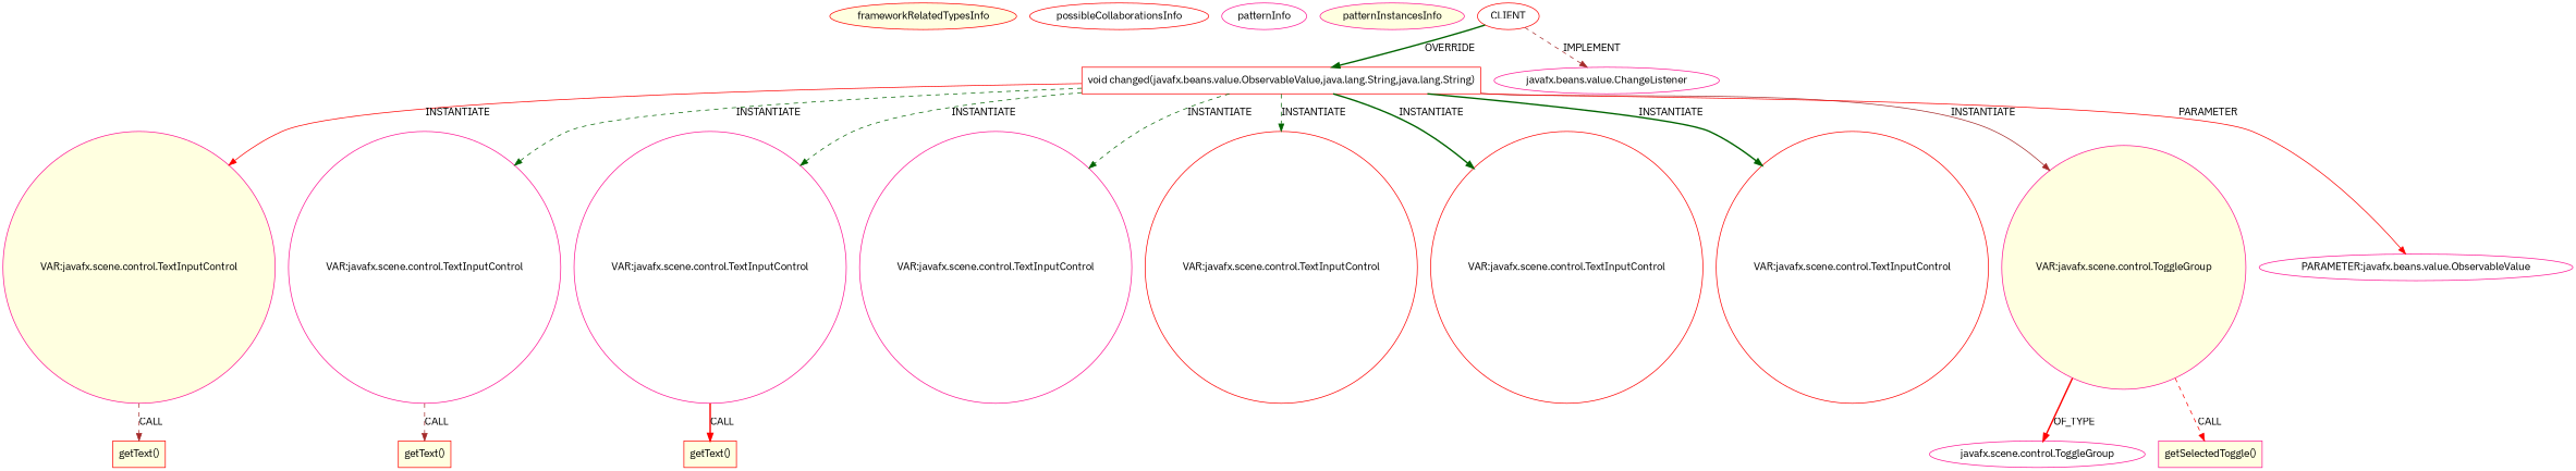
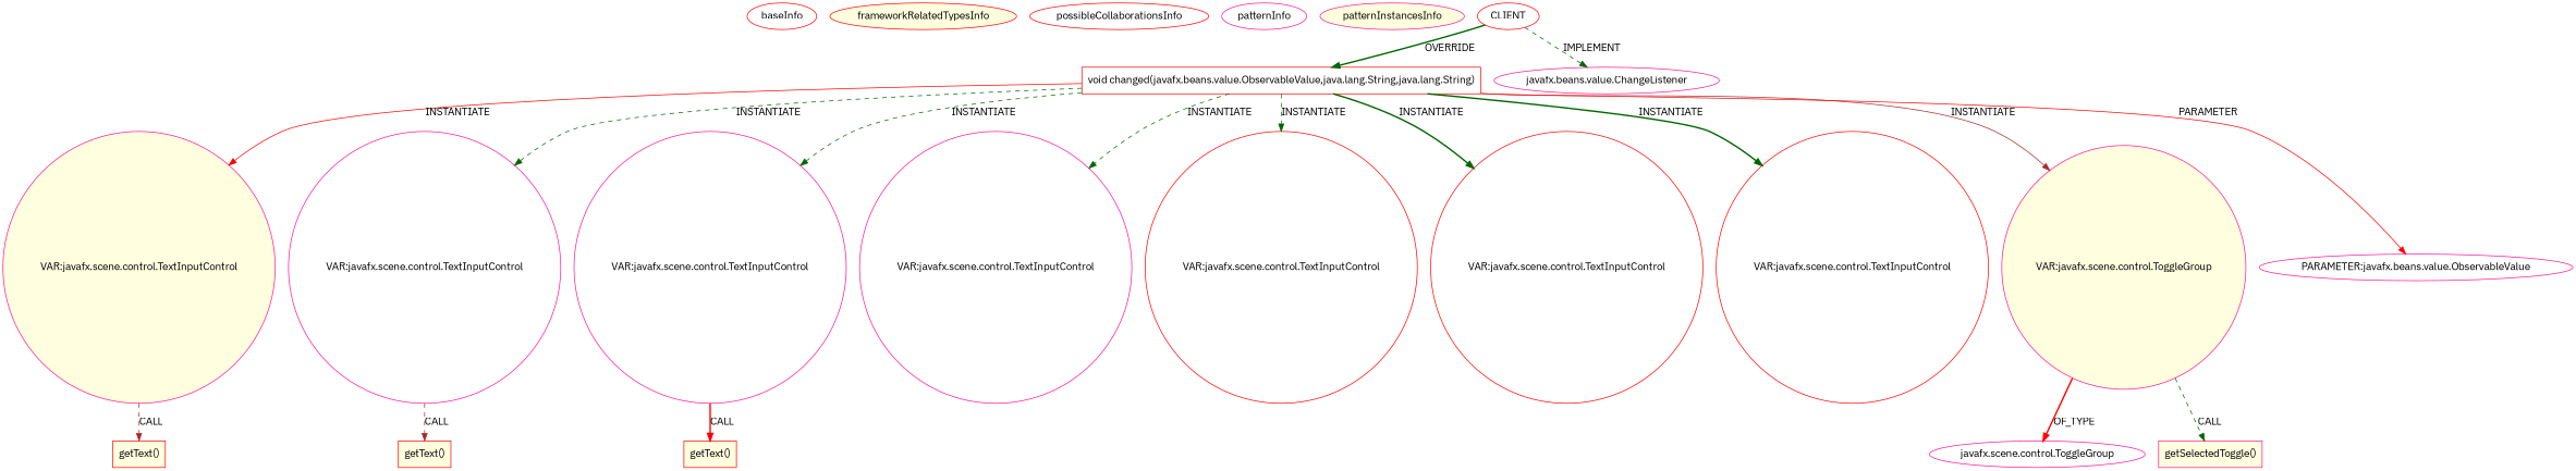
  digraph {
    fontname="IBM Plex Sans"
    node [color=red fillcolor=white fontname="IBM Plex Sans" style=filled isFrameworkType=false vertexType=VARIABLE_EXPRESION]
    edge [color=darkgreen fontname="IBM Plex Sans" style=dashed]
+   baseInfo [category=pattern graphId=676 isAnonymous=false possibleRelation=false isFrameworkType="" vertexType=""]
    frameworkRelatedTypesInfo [0="javafx.beans.value.ChangeListener" fillcolor=lightyellow isFrameworkType="" vertexType=""]
    possibleCollaborationsInfo [isFrameworkType="" vertexType=""]
    patternInfo [color=deeppink frequency=2.0 patternRootClient=0 isFrameworkType="" vertexType=""]
    patternInstancesInfo [0="amr390-SAT~/amr390-SAT/SAT-master/src/satcucharitas/SatMainViewController.java~AmountChange~1859" 1="amr390-SAT~/amr390-SAT/SAT-master/src/satcucharitas/SatMainViewController.java~PUnitChange~1860" color=deeppink fillcolor=lightyellow isFrameworkType="" vertexType=""]
    n6 [label="void changed(javafx.beans.value.ObservableValue,java.lang.String,java.lang.String)" shape=box vertexType=OVERRIDING_METHOD_DECLARATION]
    n7 [color=deeppink fillcolor=lightyellow label="VAR:javafx.scene.control.TextInputControl" shape=circle]
    n8 [color=deeppink label="VAR:javafx.scene.control.TextInputControl" shape=circle]
    n9 [color=deeppink label="VAR:javafx.scene.control.TextInputControl" shape=circle]
    n10 [color=deeppink label="VAR:javafx.scene.control.TextInputControl" shape=circle]
    n11 [label="VAR:javafx.scene.control.TextInputControl" shape=circle]
    n12 [label="VAR:javafx.scene.control.TextInputControl" shape=circle]
    n13 [label="VAR:javafx.scene.control.TextInputControl" shape=circle]
    n14 [color=deeppink fillcolor=lightyellow label="VAR:javafx.scene.control.ToggleGroup" shape=circle]
    n15 [color=deeppink label="PARAMETER:javafx.beans.value.ObservableValue" vertexType=PARAMETER_DECLARATION]
    n16 [fillcolor=lightyellow label="getText()" shape=box vertexType=INSIDE_CALL]
    n17 [fillcolor=lightyellow label="getText()" shape=box vertexType=INSIDE_CALL]
    n18 [fillcolor=lightyellow label="getText()" shape=box vertexType=INSIDE_CALL]
    n19 [color=deeppink label="javafx.scene.control.ToggleGroup" vertexType=FRAMEWORK_CLASS_TYPE]
    n20 [color=deeppink fillcolor=lightyellow label="getSelectedToggle()" shape=box vertexType=INSIDE_CALL]
    n21 [label=CLIENT vertexType=ROOT_CLIENT_CLASS_DECLARATION]
    n22 [color=deeppink label="javafx.beans.value.ChangeListener" vertexType=FRAMEWORK_INTERFACE_TYPE]
    n6 -> n7 [color=red label=INSTANTIATE style=solid]
    n6 -> n8 [label=INSTANTIATE]
    n6 -> n9 [label=INSTANTIATE]
    n6 -> n10 [label=INSTANTIATE]
    n6 -> n11 [label=INSTANTIATE]
    n6 -> n12 [label=INSTANTIATE style=bold]
    n6 -> n13 [label=INSTANTIATE style=bold]
    n6 -> n14 [color=brown label=INSTANTIATE style=solid]
    n6 -> n15 [color=red label=PARAMETER style=solid]
    n7 -> n16 [color=brown label=CALL]
    n8 -> n17 [color=brown label=CALL]
    n9 -> n18 [color=red label=CALL style=bold]
    n14 -> n19 [color=red label=OF_TYPE style=bold]
-   n14 -> n20 [color=red label=CALL]
+   n14 -> n20 [label=CALL]
    n21 -> n6 [label=OVERRIDE style=bold]
-   n21 -> n22 [color=brown label=IMPLEMENT]
+   n21 -> n22 [label=IMPLEMENT]
  }
